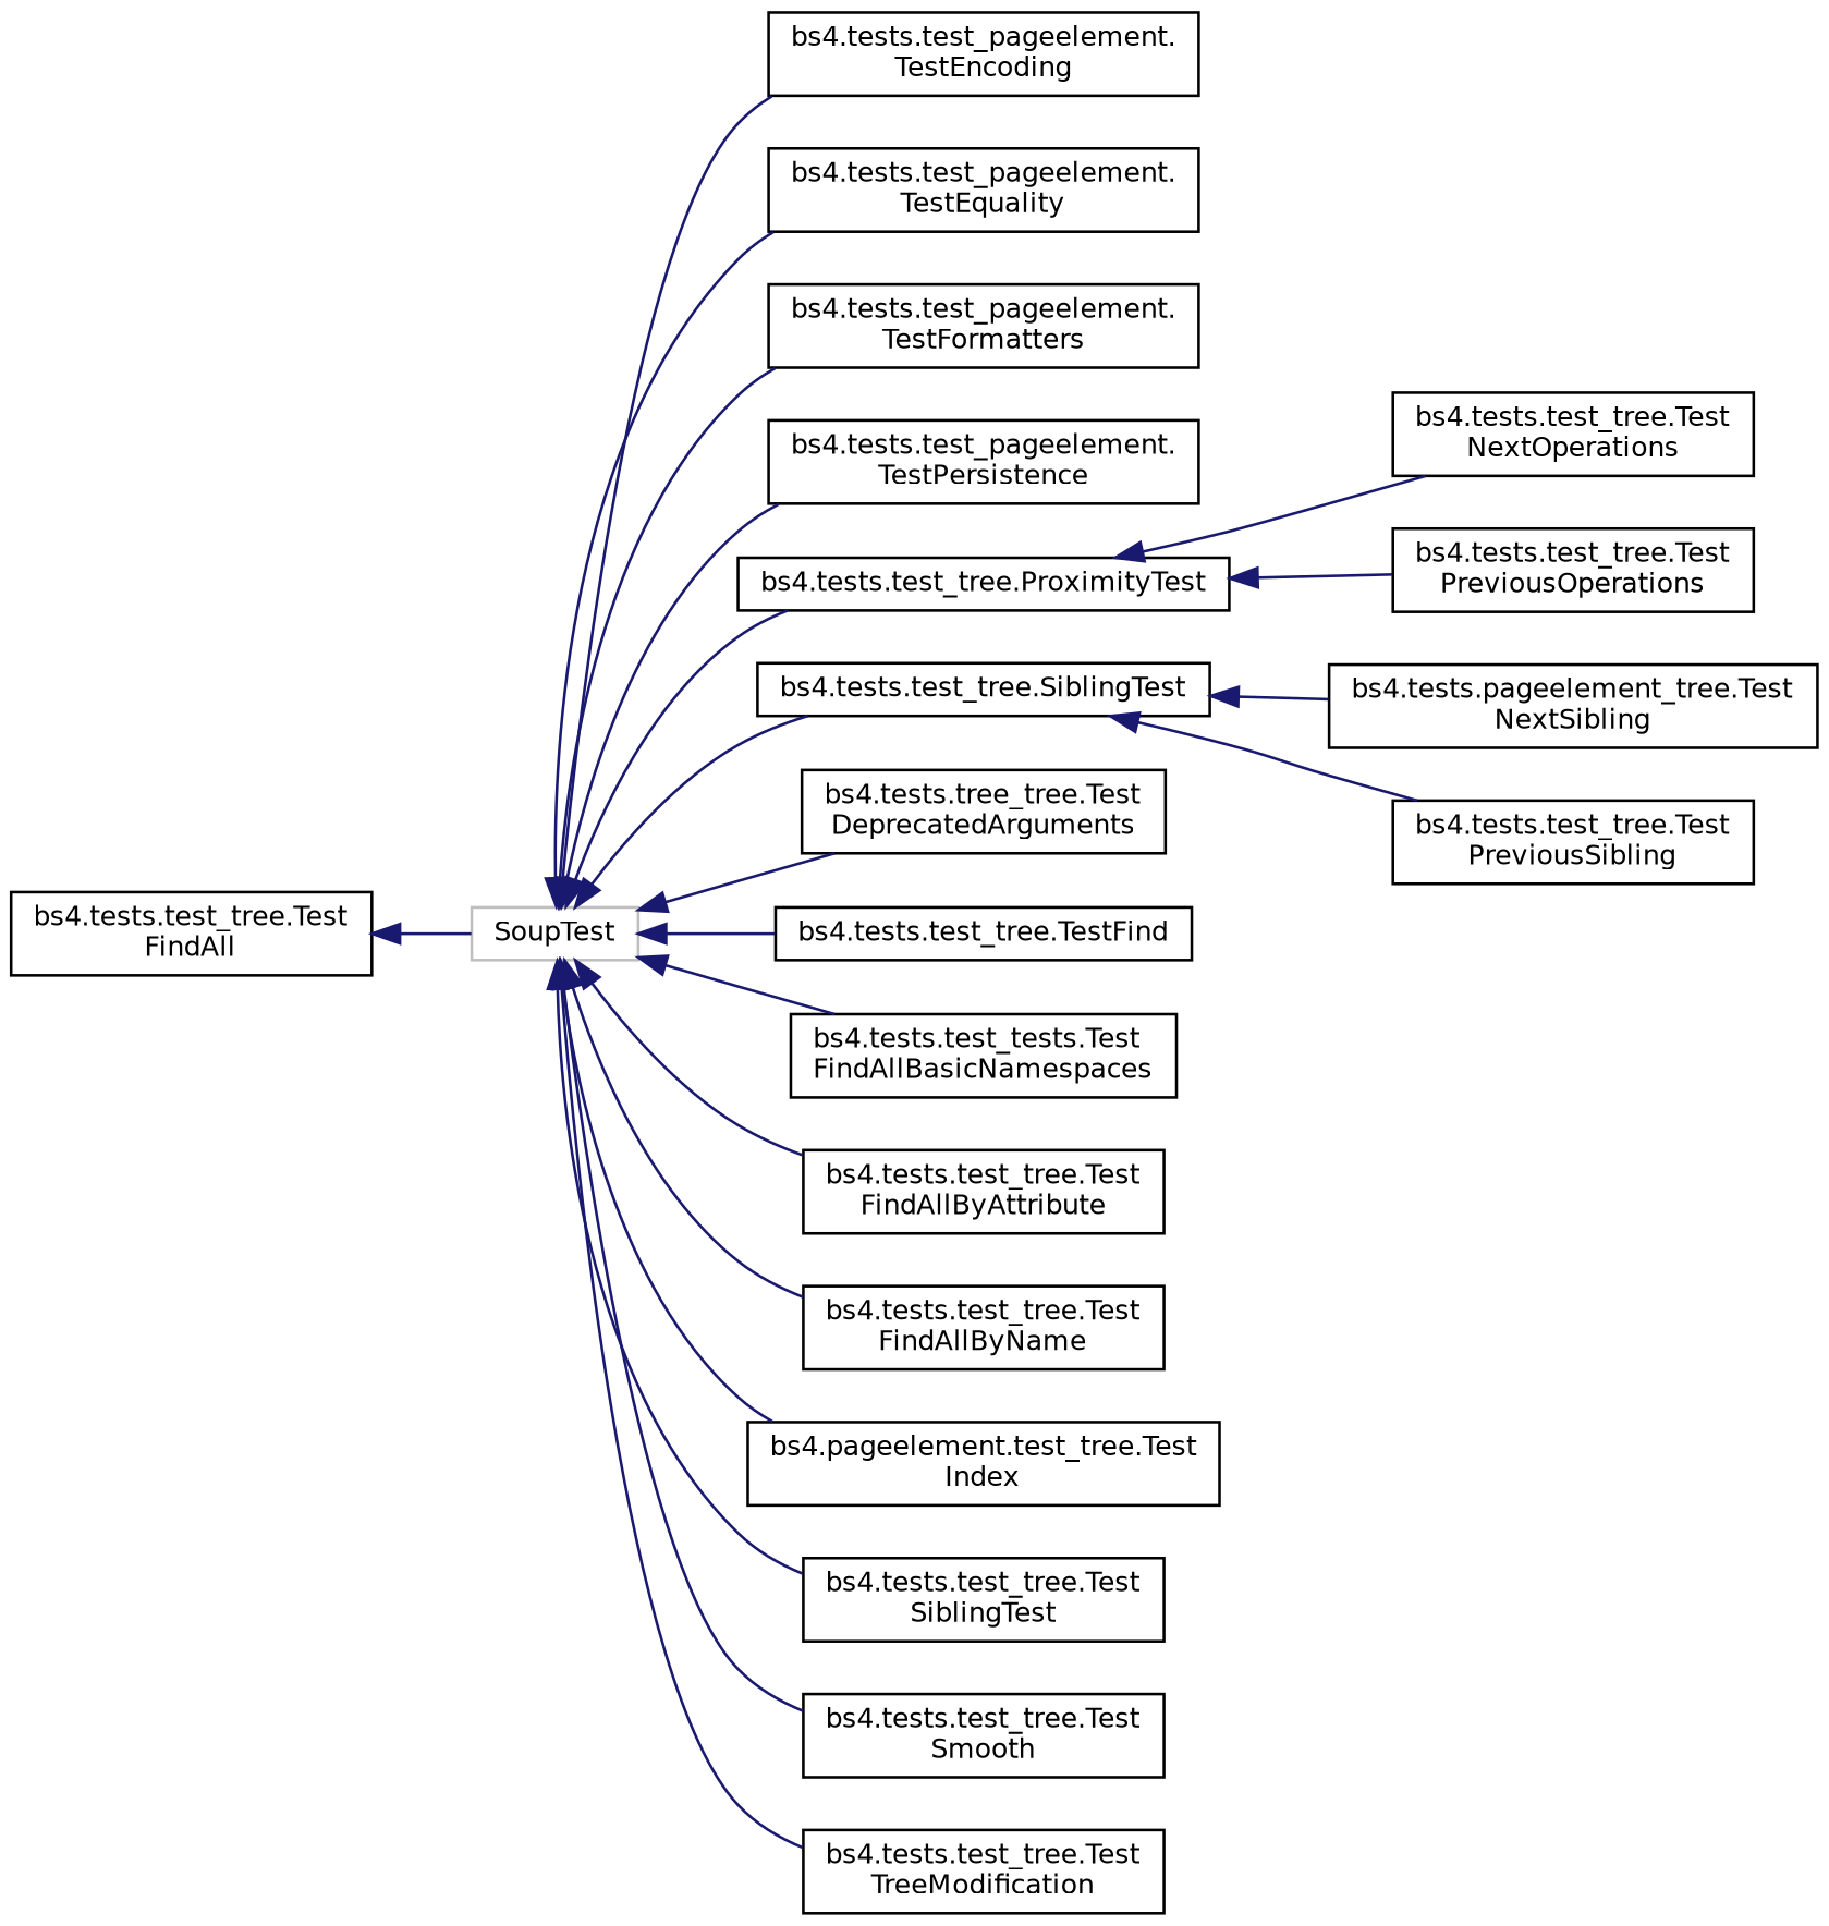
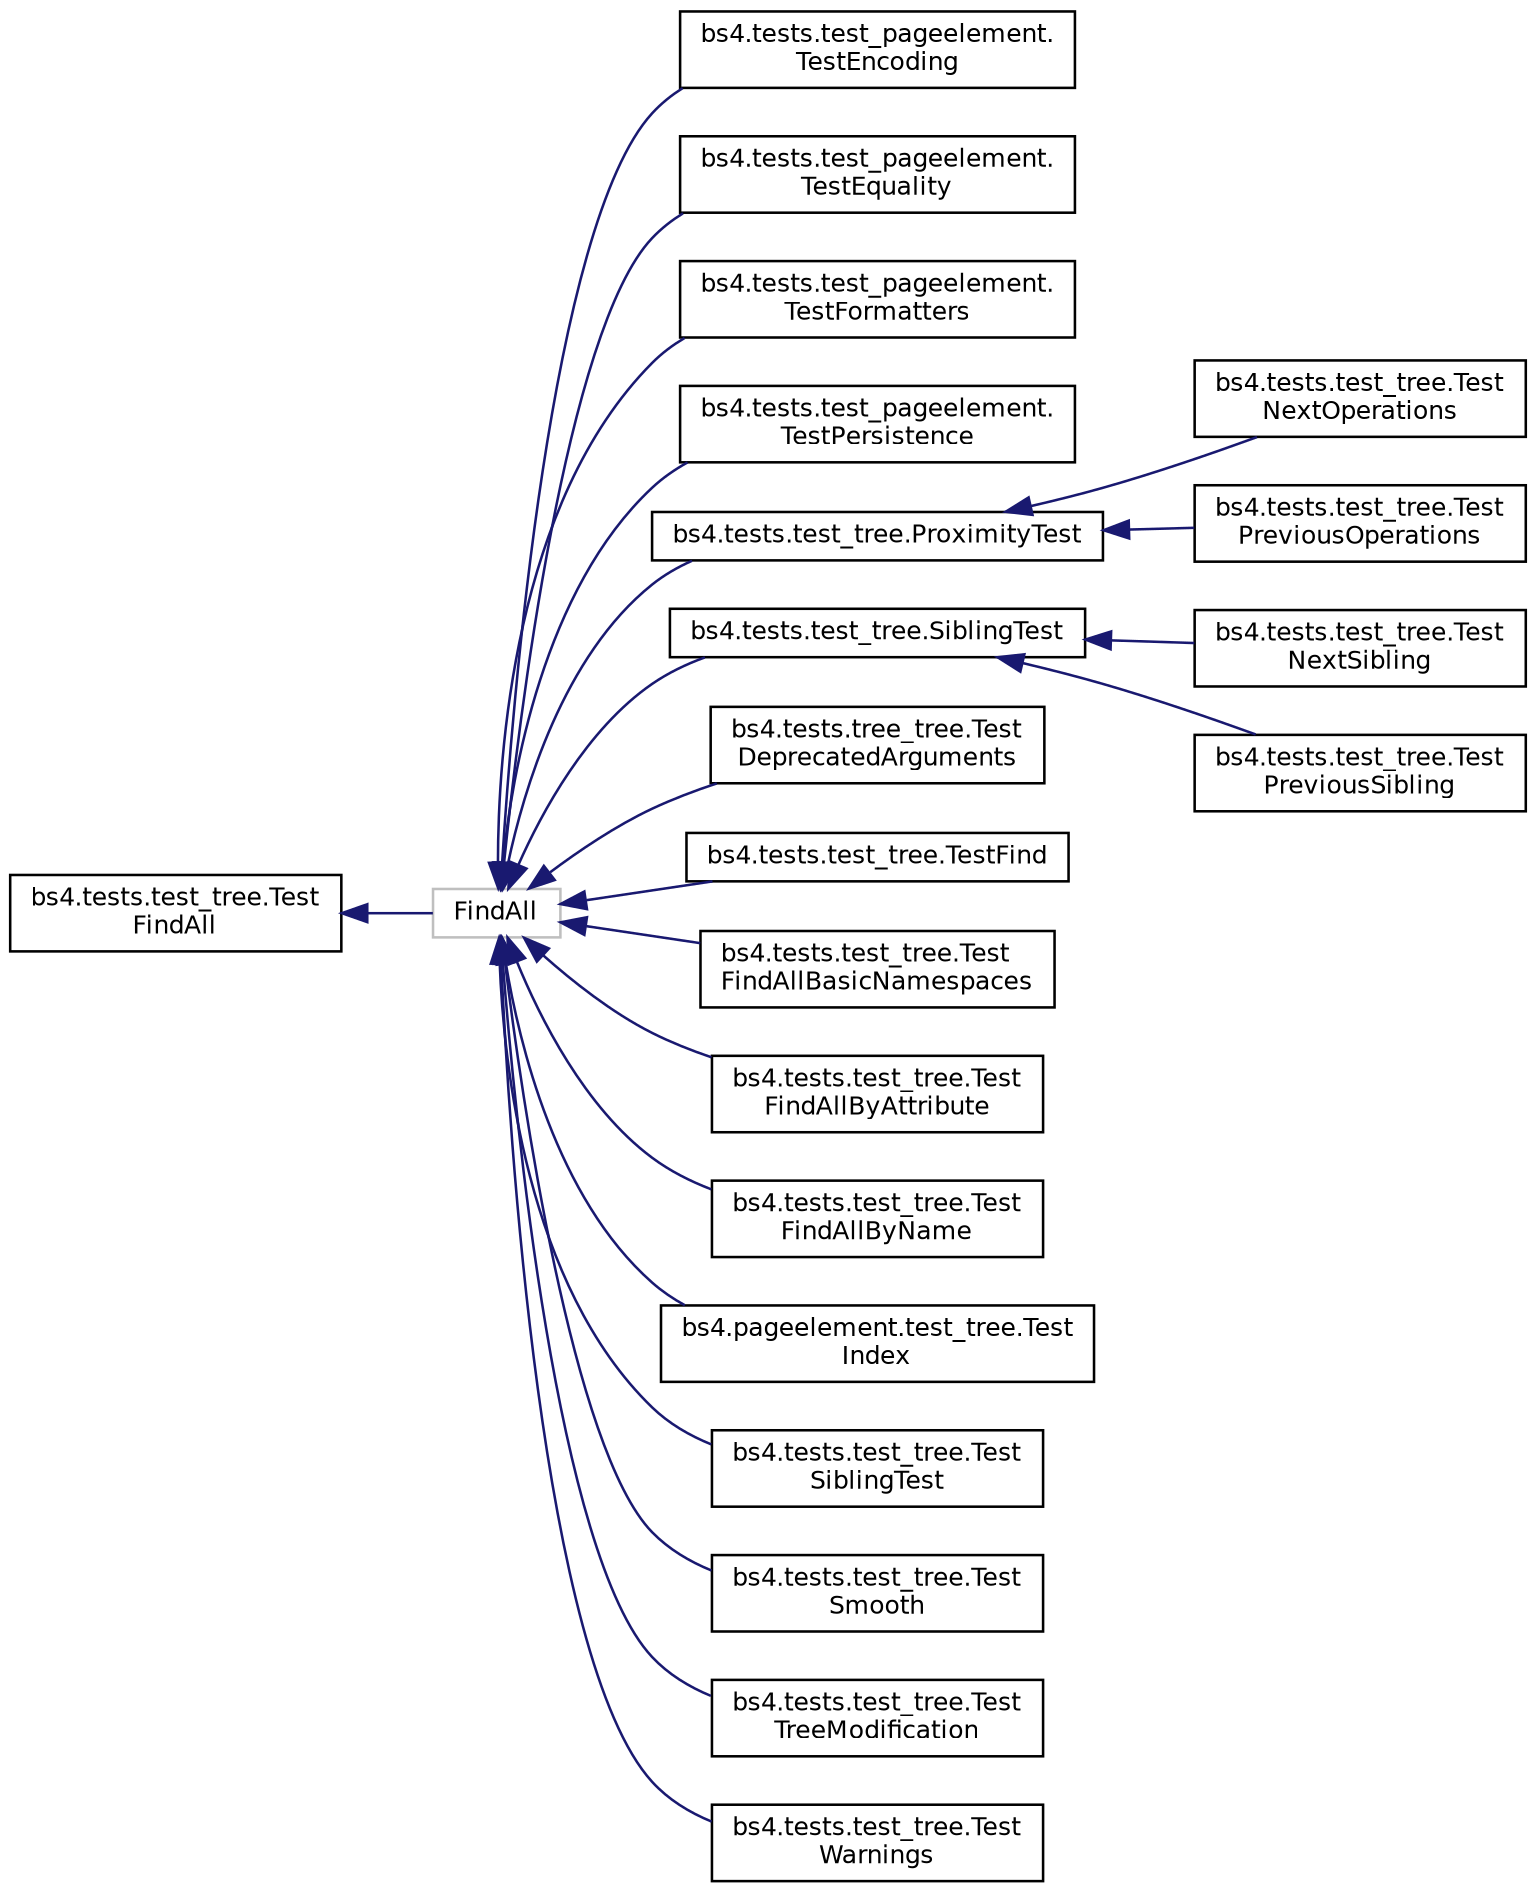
  digraph {
    rankdir=LR
    node [color=black fillcolor=white fontname=Helvetica fontsize=10 shape=record style=filled]
    edge [color=midnightblue dir=back fontname=Helvetica fontsize=10 labelfontname=Helvetica labelfontsize=10 style=solid]
-   n1 [color=grey75 height=0.2 label=SoupTest width=0.4]
+   n1 [color=grey75 height=0.2 label=FindAll width=0.4]
    n2 [height=0.2 label="bs4.tests.test_pageelement.\lTestEncoding" width=0.4]
    n3 [height=0.2 label="bs4.tests.test_pageelement.\lTestEquality" width=0.4]
    n4 [height=0.2 label="bs4.tests.test_pageelement.\lTestFormatters" width=0.4]
    n5 [height=0.2 label="bs4.tests.test_pageelement.\lTestPersistence" width=0.4]
    n6 [height=0.2 label="bs4.tests.test_tree.ProximityTest" width=0.4]
    n7 [height=0.2 label="bs4.tests.test_tree.SiblingTest" width=0.4]
    n8 [height=0.2 label="bs4.tests.tree_tree.Test\lDeprecatedArguments" width=0.4]
    n9 [height=0.2 label="bs4.tests.test_tree.TestFind" width=0.4]
-   n10 [height=0.2 label="bs4.tests.test_tests.Test\lFindAllBasicNamespaces" width=0.4]
+   n10 [height=0.2 label="bs4.tests.test_tree.Test\lFindAllBasicNamespaces" width=0.4]
    n11 [height=0.2 label="bs4.tests.test_tree.Test\lFindAllByAttribute" width=0.4]
    n12 [height=0.2 label="bs4.tests.test_tree.Test\lFindAllByName" width=0.4]
    n13 [height=0.2 label="bs4.pageelement.test_tree.Test\lIndex" width=0.4]
    n14 [height=0.2 label="bs4.tests.test_tree.Test\lSiblingTest" width=0.4]
    n15 [height=0.2 label="bs4.tests.test_tree.Test\lSmooth" width=0.4]
    n16 [height=0.2 label="bs4.tests.test_tree.Test\lTreeModification" width=0.4]
+   n17 [height=0.2 label="bs4.tests.test_tree.Test\lWarnings" width=0.4]
    n18 [height=0.2 label="bs4.tests.test_tree.Test\lNextOperations" width=0.4]
    n19 [height=0.2 label="bs4.tests.test_tree.Test\lPreviousOperations" width=0.4]
-   n20 [height=0.2 label="bs4.tests.pageelement_tree.Test\lNextSibling" width=0.4]
+   n20 [height=0.2 label="bs4.tests.test_tree.Test\lNextSibling" width=0.4]
    n21 [height=0.2 label="bs4.tests.test_tree.Test\lPreviousSibling" width=0.4]
    n22 [height=0.2 label="bs4.tests.test_tree.Test\lFindAll" width=0.4]
    n1 -> n2
    n1 -> n3
    n1 -> n4
    n1 -> n5
    n1 -> n6
    n1 -> n7
    n1 -> n8
    n1 -> n9
    n1 -> n10
    n1 -> n11
    n1 -> n12
    n1 -> n13
    n1 -> n14
    n1 -> n15
    n1 -> n16
+   n1 -> n17
    n6 -> n18
    n6 -> n19
    n7 -> n20
    n7 -> n21
    n22 -> n1
  }
